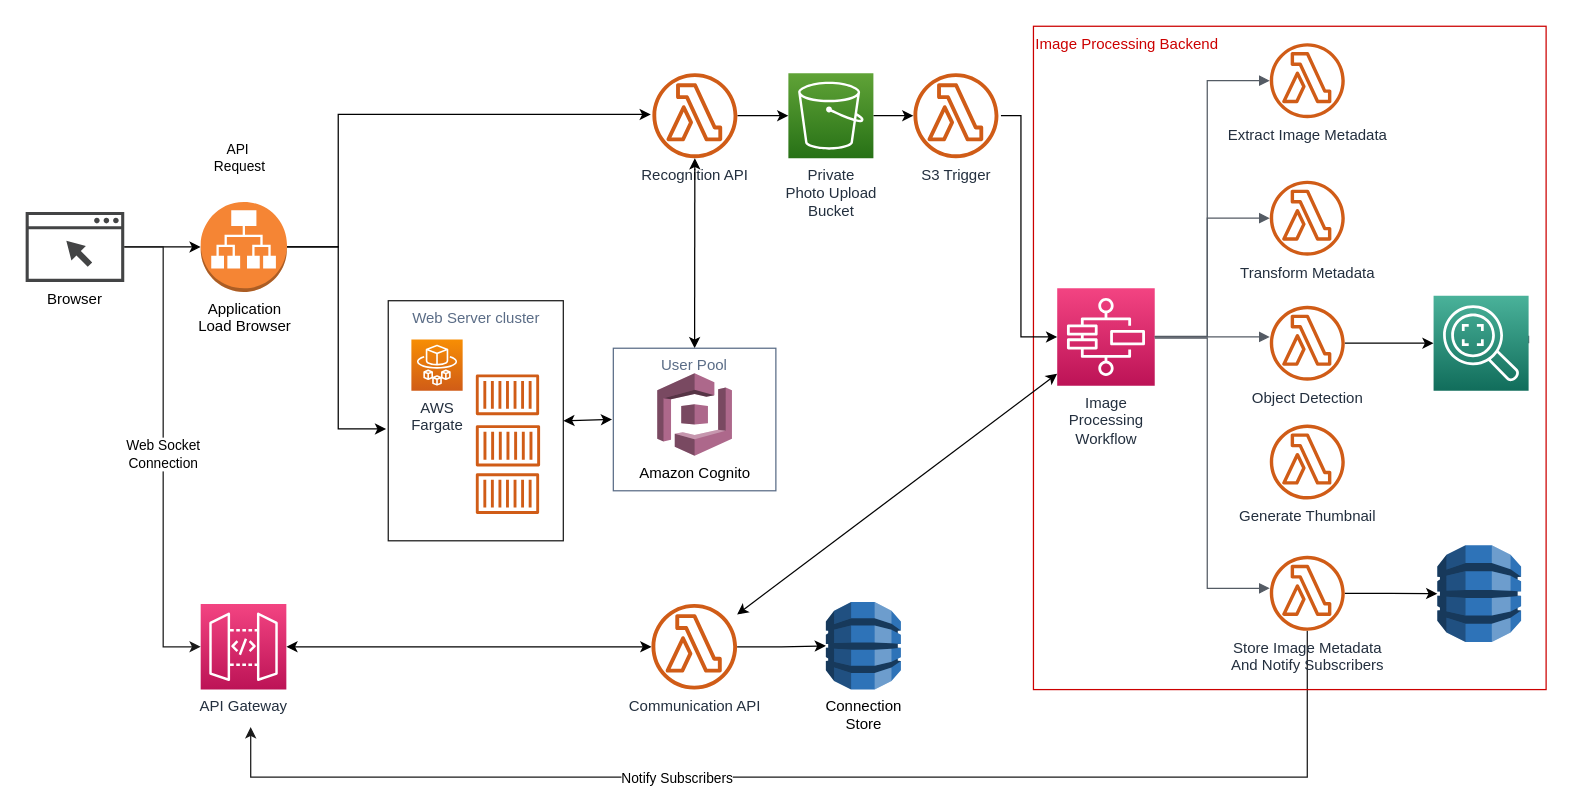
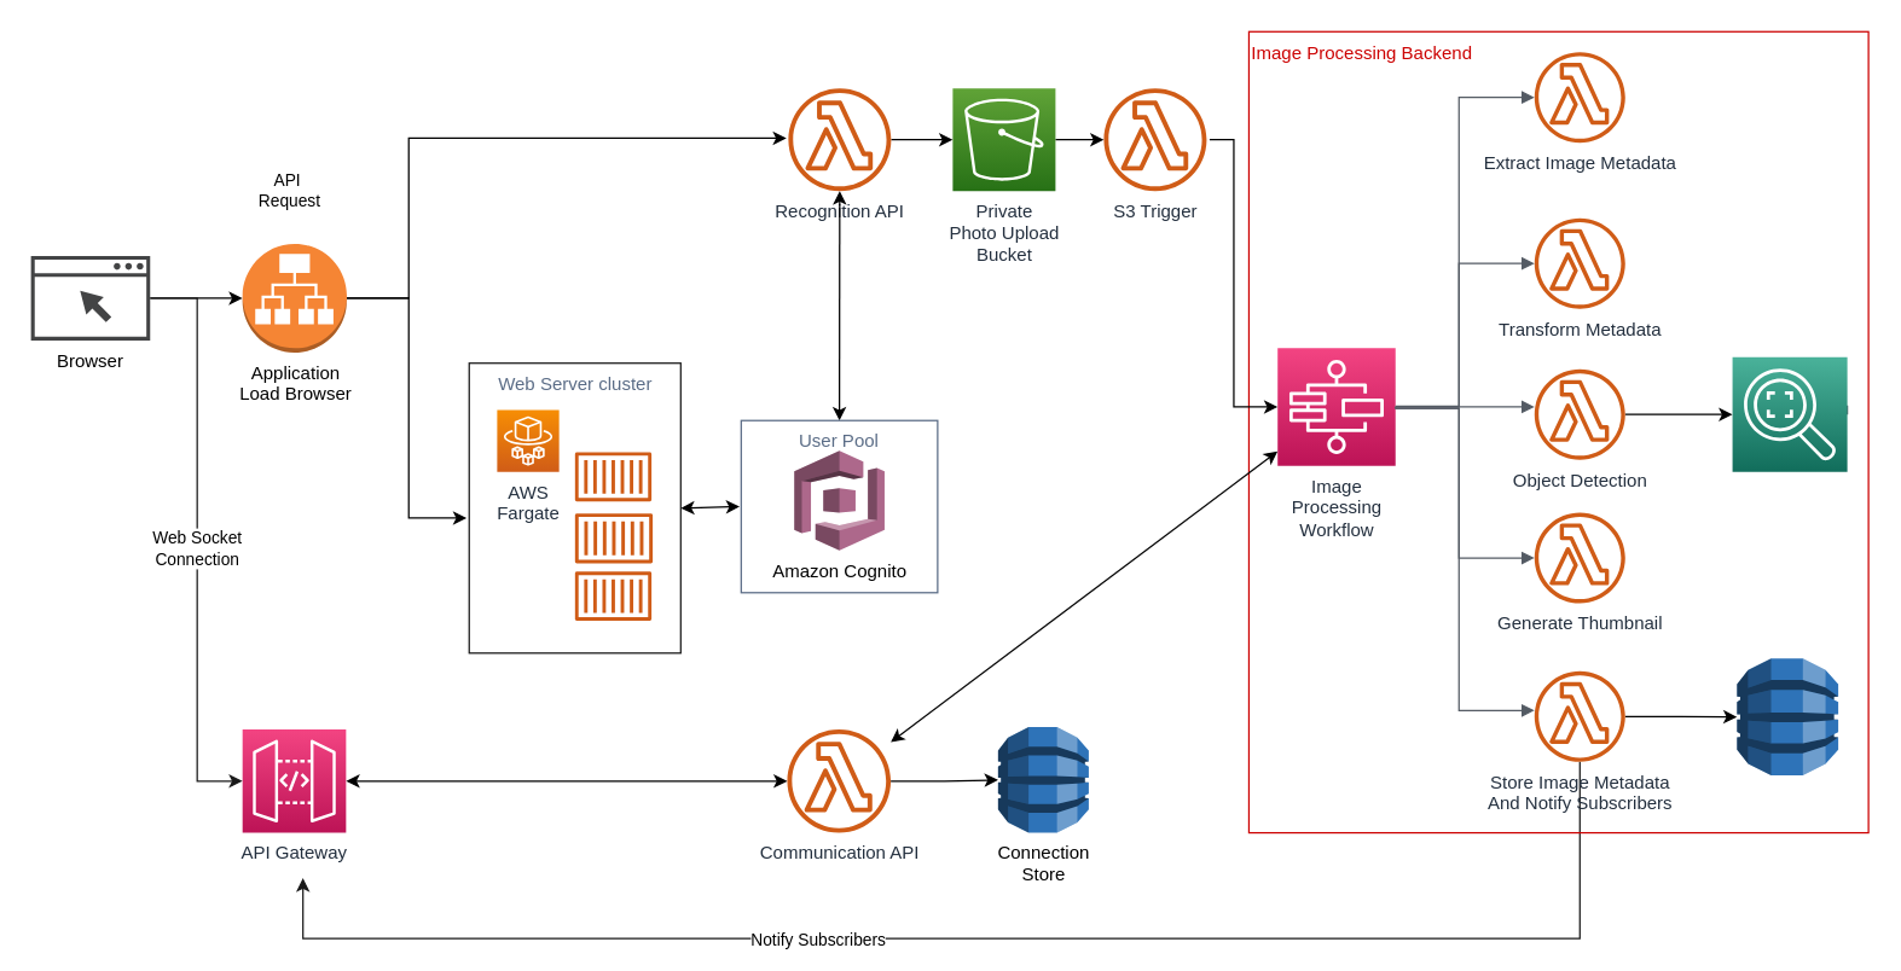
  <mxCell id="0" />
  <mxCell id="1" parent="0" />
  <mxCell id="2" value="" style="edgeStyle=orthogonalEdgeStyle;rounded=0;orthogonalLoop=1;jettySize=auto;html=1;strokeWidth=1;fillColor=#dae8fc;strokeColor=#1A1A1A;" parent="1" source="18" edge="1"><mxGeometry relative="1" as="geometry"><mxPoint x="200" y="581" as="targetPoint" /><Array as="points"><mxPoint x="1045" y="621" /><mxPoint x="200" y="621" /></Array></mxGeometry></mxCell>
  <mxCell id="3" value="&lt;span&gt;Notify Subscribers&lt;/span&gt;" style="edgeLabel;html=1;align=center;verticalAlign=middle;resizable=0;points=[];fontStyle=0" parent="2" vertex="1" connectable="0"><mxGeometry x="0.204" relative="1" as="geometry"><mxPoint x="-19" as="offset" /></mxGeometry></mxCell>
  <mxCell id="4" value="&lt;font color=&quot;#cc0000&quot;&gt;Image Processing Backend&lt;/font&gt;" style="fillColor=none;verticalAlign=top;fontStyle=0;fontColor=#5A6C86;labelBackgroundColor=#ffffff;html=1;strokeColor=#CC0000;align=left;" parent="1" vertex="1"><mxGeometry x="826" y="20.5" width="410" height="530.5" as="geometry" /></mxCell>
  <mxCell id="5" value="Web Server cluster" style="fillColor=none;verticalAlign=top;fontStyle=0;fontColor=#5A6C86;labelBackgroundColor=#ffffff;html=1;strokeColor=#1A1A1A;" parent="1" vertex="1"><mxGeometry x="310" y="240" width="140" height="192" as="geometry" /></mxCell>
  <mxCell id="6" value="Extract Image Metadata" style="outlineConnect=0;fontColor=#232F3E;gradientColor=none;fillColor=#D05C17;strokeColor=none;dashed=0;verticalLabelPosition=bottom;verticalAlign=top;align=center;html=1;fontSize=12;fontStyle=0;aspect=fixed;pointerEvents=1;shape=mxgraph.aws4.lambda_function;" parent="1" vertex="1"><mxGeometry x="1015" y="34" width="60" height="60" as="geometry" /></mxCell>
  <mxCell id="7" value="Transform Metadata" style="outlineConnect=0;fontColor=#232F3E;gradientColor=none;fillColor=#D05C17;strokeColor=none;dashed=0;verticalLabelPosition=bottom;verticalAlign=top;align=center;html=1;fontSize=12;fontStyle=0;aspect=fixed;pointerEvents=1;shape=mxgraph.aws4.lambda_function;" parent="1" vertex="1"><mxGeometry x="1015" y="144" width="60" height="60" as="geometry" /></mxCell>
  <mxCell id="8" value="" style="edgeStyle=orthogonalEdgeStyle;rounded=0;orthogonalLoop=1;jettySize=auto;html=1;startArrow=none;startFill=0;strokeWidth=1;" parent="1" source="9" target="43" edge="1"><mxGeometry relative="1" as="geometry" /></mxCell>
  <mxCell id="9" value="Object Detection" style="outlineConnect=0;fontColor=#232F3E;gradientColor=none;fillColor=#D05C17;strokeColor=none;dashed=0;verticalLabelPosition=bottom;verticalAlign=top;align=center;html=1;fontSize=12;fontStyle=0;aspect=fixed;pointerEvents=1;shape=mxgraph.aws4.lambda_function;" parent="1" vertex="1"><mxGeometry x="1015" y="244" width="60" height="60" as="geometry" /></mxCell>
  <mxCell id="10" value="Generate Thumbnail" style="outlineConnect=0;fontColor=#232F3E;gradientColor=none;fillColor=#D05C17;strokeColor=none;dashed=0;verticalLabelPosition=bottom;verticalAlign=top;align=center;html=1;fontSize=12;fontStyle=0;aspect=fixed;pointerEvents=1;shape=mxgraph.aws4.lambda_function;" parent="1" vertex="1"><mxGeometry x="1015" y="339" width="60" height="60" as="geometry" /></mxCell>
  <mxCell id="11" value="Image &lt;br&gt;Processing&lt;br&gt;Workflow" style="points=[[0,0,0],[0.25,0,0],[0.5,0,0],[0.75,0,0],[1,0,0],[0,1,0],[0.25,1,0],[0.5,1,0],[0.75,1,0],[1,1,0],[0,0.25,0],[0,0.5,0],[0,0.75,0],[1,0.25,0],[1,0.5,0],[1,0.75,0]];outlineConnect=0;fontColor=#232F3E;gradientColor=#F34482;gradientDirection=north;fillColor=#BC1356;strokeColor=#ffffff;dashed=0;verticalLabelPosition=bottom;verticalAlign=top;align=center;html=1;fontSize=12;fontStyle=0;aspect=fixed;shape=mxgraph.aws4.resourceIcon;resIcon=mxgraph.aws4.step_functions;" parent="1" vertex="1"><mxGeometry x="845" y="230" width="78" height="78" as="geometry" /></mxCell>
  <mxCell id="12" value="" style="outlineConnect=0;dashed=0;verticalLabelPosition=bottom;verticalAlign=top;align=center;html=1;shape=mxgraph.aws3.dynamo_db;fillColor=#2E73B8;gradientColor=none;" parent="1" vertex="1"><mxGeometry x="1149" y="435.5" width="67" height="77.5" as="geometry" /></mxCell>
  <mxCell id="13" value="" style="edgeStyle=orthogonalEdgeStyle;html=1;endArrow=block;elbow=vertical;startArrow=none;endFill=1;strokeColor=#545B64;rounded=0;" parent="1" target="6" edge="1"><mxGeometry width="100" relative="1" as="geometry"><mxPoint x="923" y="268.5" as="sourcePoint" /><mxPoint x="1023" y="268.5" as="targetPoint" /><Array as="points"><mxPoint x="965" y="269" /><mxPoint x="965" y="64" /></Array></mxGeometry></mxCell>
  <mxCell id="14" value="" style="edgeStyle=orthogonalEdgeStyle;html=1;endArrow=block;elbow=vertical;startArrow=none;endFill=1;strokeColor=#545B64;rounded=0;exitX=1;exitY=0.5;exitDx=0;exitDy=0;exitPerimeter=0;" parent="1" source="11" target="7" edge="1"><mxGeometry width="100" relative="1" as="geometry"><mxPoint x="933" y="278.5" as="sourcePoint" /><mxPoint x="1025" y="120" as="targetPoint" /><Array as="points"><mxPoint x="965" y="269" /><mxPoint x="965" y="174" /></Array></mxGeometry></mxCell>
  <mxCell id="15" value="" style="edgeStyle=orthogonalEdgeStyle;html=1;endArrow=block;elbow=vertical;startArrow=none;endFill=1;strokeColor=#545B64;rounded=0;exitX=1;exitY=0.5;exitDx=0;exitDy=0;exitPerimeter=0;" parent="1" target="9" edge="1"><mxGeometry width="100" relative="1" as="geometry"><mxPoint x="923" y="269" as="sourcePoint" /><mxPoint x="1015" y="220" as="targetPoint" /><Array as="points"><mxPoint x="1005" y="269" /><mxPoint x="1005" y="269" /></Array></mxGeometry></mxCell>
+ <mxCell id="16" value="" style="edgeStyle=orthogonalEdgeStyle;html=1;endArrow=block;elbow=vertical;startArrow=none;endFill=1;strokeColor=#545B64;rounded=0;exitX=1;exitY=0.5;exitDx=0;exitDy=0;exitPerimeter=0;" parent="1" source="11" target="10" edge="1"><mxGeometry width="100" relative="1" as="geometry"><mxPoint x="933" y="279" as="sourcePoint" /><mxPoint x="1025" y="330" as="targetPoint" /><Array as="points"><mxPoint x="923" y="270" /><mxPoint x="965" y="270" /><mxPoint x="965" y="369" /></Array></mxGeometry></mxCell>
  <mxCell id="17" value="" style="edgeStyle=orthogonalEdgeStyle;rounded=0;orthogonalLoop=1;jettySize=auto;html=1;startArrow=none;startFill=0;strokeWidth=1;" parent="1" source="18" target="12" edge="1"><mxGeometry relative="1" as="geometry" /></mxCell>
  <mxCell id="18" value="Store Image Metadata&lt;br&gt;And Notify Subscribers" style="outlineConnect=0;fontColor=#232F3E;gradientColor=none;fillColor=#D05C17;strokeColor=none;dashed=0;verticalLabelPosition=bottom;verticalAlign=top;align=center;html=1;fontSize=12;fontStyle=0;aspect=fixed;pointerEvents=1;shape=mxgraph.aws4.lambda_function;" parent="1" vertex="1"><mxGeometry x="1015" y="444" width="60" height="60" as="geometry" /></mxCell>
  <mxCell id="19" value="" style="edgeStyle=orthogonalEdgeStyle;html=1;endArrow=block;elbow=vertical;startArrow=none;endFill=1;strokeColor=#545B64;rounded=0;" parent="1" edge="1"><mxGeometry width="100" relative="1" as="geometry"><mxPoint x="923" y="270" as="sourcePoint" /><mxPoint x="1015" y="470" as="targetPoint" /><Array as="points"><mxPoint x="965" y="270" /><mxPoint x="965" y="470" /><mxPoint x="1015" y="470" /></Array></mxGeometry></mxCell>
  <mxCell id="20" value="" style="edgeStyle=orthogonalEdgeStyle;html=1;endArrow=block;elbow=vertical;startArrow=none;endFill=1;strokeColor=#545B64;rounded=0;exitX=1;exitY=0.5;exitDx=0;exitDy=0;exitPerimeter=0;" parent="1" source="43" edge="1"><mxGeometry width="100" relative="1" as="geometry"><mxPoint x="1075" y="268.5" as="sourcePoint" /><mxPoint x="1185" y="269" as="targetPoint" /><Array as="points"><mxPoint x="1157" y="268.5" /><mxPoint x="1157" y="268.5" /></Array></mxGeometry></mxCell>
  <mxCell id="21" value="" style="edgeStyle=orthogonalEdgeStyle;rounded=0;orthogonalLoop=1;jettySize=auto;html=1;entryX=0;entryY=0.5;entryDx=0;entryDy=0;entryPerimeter=0;" edge="1" parent="1" target="11"><mxGeometry relative="1" as="geometry"><mxPoint x="800" y="92" as="sourcePoint" /><mxPoint x="850" y="106" as="targetPoint" /><Array as="points"><mxPoint x="816" y="92" /><mxPoint x="816" y="269" /></Array></mxGeometry></mxCell>
  <mxCell id="22" value="S3 Trigger" style="outlineConnect=0;fontColor=#232F3E;gradientColor=none;fillColor=#D05C17;strokeColor=none;dashed=0;verticalLabelPosition=bottom;verticalAlign=top;align=center;html=1;fontSize=12;fontStyle=0;aspect=fixed;pointerEvents=1;shape=mxgraph.aws4.lambda_function;labelBackgroundColor=#ffffff;" parent="1" vertex="1"><mxGeometry x="730" y="58" width="68" height="68" as="geometry" /></mxCell>
  <mxCell id="23" value="" style="edgeStyle=orthogonalEdgeStyle;rounded=0;orthogonalLoop=1;jettySize=auto;html=1;strokeWidth=1;" parent="1" source="24" target="22" edge="1"><mxGeometry relative="1" as="geometry" /></mxCell>
  <mxCell id="24" value="Private &lt;br&gt;Photo Upload&lt;br&gt;Bucket" style="points=[[0,0,0],[0.25,0,0],[0.5,0,0],[0.75,0,0],[1,0,0],[0,1,0],[0.25,1,0],[0.5,1,0],[0.75,1,0],[1,1,0],[0,0.25,0],[0,0.5,0],[0,0.75,0],[1,0.25,0],[1,0.5,0],[1,0.75,0]];outlineConnect=0;fontColor=#232F3E;gradientColor=#60A337;gradientDirection=north;fillColor=#277116;strokeColor=#ffffff;dashed=0;verticalLabelPosition=bottom;verticalAlign=top;align=center;html=1;fontSize=12;fontStyle=0;aspect=fixed;shape=mxgraph.aws4.resourceIcon;resIcon=mxgraph.aws4.s3;labelBackgroundColor=#ffffff;" parent="1" vertex="1"><mxGeometry x="630" y="58" width="68" height="68" as="geometry" /></mxCell>
  <mxCell id="25" value="" style="edgeStyle=orthogonalEdgeStyle;rounded=0;orthogonalLoop=1;jettySize=auto;html=1;strokeWidth=1;startArrow=classic;startFill=1;" parent="1" source="26" target="39" edge="1"><mxGeometry relative="1" as="geometry"><Array as="points"><mxPoint x="469.75" y="516.5" /><mxPoint x="469.75" y="516.5" /></Array></mxGeometry></mxCell>
  <mxCell id="26" value="API Gateway" style="points=[[0,0,0],[0.25,0,0],[0.5,0,0],[0.75,0,0],[1,0,0],[0,1,0],[0.25,1,0],[0.5,1,0],[0.75,1,0],[1,1,0],[0,0.25,0],[0,0.5,0],[0,0.75,0],[1,0.25,0],[1,0.5,0],[1,0.75,0]];outlineConnect=0;fontColor=#232F3E;gradientColor=#F34482;gradientDirection=north;fillColor=#BC1356;strokeColor=#ffffff;dashed=0;verticalLabelPosition=bottom;verticalAlign=top;align=center;html=1;fontSize=12;fontStyle=0;aspect=fixed;shape=mxgraph.aws4.resourceIcon;resIcon=mxgraph.aws4.api_gateway;labelBackgroundColor=#ffffff;" parent="1" vertex="1"><mxGeometry x="160" y="482.5" width="68.5" height="68.5" as="geometry" /></mxCell>
  <mxCell id="27" value="" style="edgeStyle=orthogonalEdgeStyle;rounded=0;orthogonalLoop=1;jettySize=auto;html=1;strokeWidth=1;" parent="1" source="30" target="33" edge="1"><mxGeometry relative="1" as="geometry" /></mxCell>
  <mxCell id="28" value="" style="edgeStyle=orthogonalEdgeStyle;rounded=0;orthogonalLoop=1;jettySize=auto;html=1;strokeWidth=1;entryX=0;entryY=0.5;entryDx=0;entryDy=0;entryPerimeter=0;fillColor=#dae8fc;strokeColor=#1A1A1A;" parent="1" source="30" target="26" edge="1"><mxGeometry relative="1" as="geometry"><mxPoint x="59.435" y="305" as="targetPoint" /><Array as="points"><mxPoint x="130" y="197" /><mxPoint x="130" y="517" /></Array></mxGeometry></mxCell>
  <mxCell id="29" value="Web Socket&lt;br&gt;Connection" style="edgeLabel;html=1;align=center;verticalAlign=middle;resizable=0;points=[];" parent="28" vertex="1" connectable="0"><mxGeometry x="0.032" y="-1" relative="1" as="geometry"><mxPoint as="offset" /></mxGeometry></mxCell>
  <mxCell id="30" value="Browser" style="pointerEvents=1;shadow=0;dashed=0;html=1;strokeColor=none;fillColor=#434445;aspect=fixed;labelPosition=center;verticalLabelPosition=bottom;verticalAlign=top;align=center;outlineConnect=0;shape=mxgraph.vvd.web_browser;labelBackgroundColor=#ffffff;" parent="1" vertex="1"><mxGeometry x="20" y="169" width="78.87" height="56" as="geometry" /></mxCell>
  <mxCell id="31" value="" style="edgeStyle=orthogonalEdgeStyle;rounded=0;orthogonalLoop=1;jettySize=auto;html=1;startArrow=none;startFill=0;strokeWidth=1;" parent="1" source="33" edge="1"><mxGeometry relative="1" as="geometry"><mxPoint x="520" y="91" as="targetPoint" /><Array as="points"><mxPoint y="197" x="270" /><mxPoint y="91" x="270" /><mxPoint x="480" y="91" /></Array></mxGeometry></mxCell>
  <mxCell id="32" value="API&amp;nbsp;&lt;br&gt;Request" style="edgeLabel;html=1;align=center;verticalAlign=middle;resizable=0;points=[];" parent="31" vertex="1" connectable="0"><mxGeometry x="0.213" y="1" relative="1" as="geometry"><mxPoint x="-174" y="35" as="offset" /></mxGeometry></mxCell>
  <mxCell id="33" value="Application&lt;br&gt;Load Browser" style="outlineConnect=0;dashed=0;verticalLabelPosition=bottom;verticalAlign=top;align=center;html=1;shape=mxgraph.aws3.application_load_balancer;fillColor=#F58534;gradientColor=none;labelBackgroundColor=#ffffff;strokeColor=#CC0000;" parent="1" vertex="1"><mxGeometry x="160" y="161" width="69" height="72" as="geometry" /></mxCell>
  <mxCell id="34" value="AWS &lt;br&gt;Fargate" style="points=[[0,0,0],[0.25,0,0],[0.5,0,0],[0.75,0,0],[1,0,0],[0,1,0],[0.25,1,0],[0.5,1,0],[0.75,1,0],[1,1,0],[0,0.25,0],[0,0.5,0],[0,0.75,0],[1,0.25,0],[1,0.5,0],[1,0.75,0]];outlineConnect=0;fontColor=#232F3E;gradientColor=#F78E04;gradientDirection=north;fillColor=#D05C17;strokeColor=#ffffff;dashed=0;verticalLabelPosition=bottom;verticalAlign=top;align=center;html=1;fontSize=12;fontStyle=0;aspect=fixed;shape=mxgraph.aws4.resourceIcon;resIcon=mxgraph.aws4.fargate;labelBackgroundColor=#ffffff;" parent="1" vertex="1"><mxGeometry x="328.5" y="271" width="41" height="41" as="geometry" /></mxCell>
  <mxCell id="35" value="" style="outlineConnect=0;fontColor=#232F3E;gradientColor=none;fillColor=#D05C17;strokeColor=none;dashed=0;verticalLabelPosition=bottom;verticalAlign=top;align=center;html=1;fontSize=12;fontStyle=0;aspect=fixed;pointerEvents=1;shape=mxgraph.aws4.container_1;labelBackgroundColor=#ffffff;" parent="1" vertex="1"><mxGeometry x="380" y="299" width="50.7" height="32.5" as="geometry" /></mxCell>
  <mxCell id="36" value="" style="outlineConnect=0;fontColor=#232F3E;gradientColor=none;fillColor=#D05C17;strokeColor=none;dashed=0;verticalLabelPosition=bottom;verticalAlign=top;align=center;html=1;fontSize=12;fontStyle=0;aspect=fixed;pointerEvents=1;shape=mxgraph.aws4.container_1;labelBackgroundColor=#ffffff;" parent="1" vertex="1"><mxGeometry x="380" y="339.5" width="51.48" height="33" as="geometry" /></mxCell>
  <mxCell id="37" value="" style="outlineConnect=0;fontColor=#232F3E;gradientColor=none;fillColor=#D05C17;strokeColor=none;dashed=0;verticalLabelPosition=bottom;verticalAlign=top;align=center;html=1;fontSize=12;fontStyle=0;aspect=fixed;pointerEvents=1;shape=mxgraph.aws4.container_1;labelBackgroundColor=#ffffff;" parent="1" vertex="1"><mxGeometry x="380" y="378" width="50.7" height="32.5" as="geometry" /></mxCell>
  <mxCell id="38" value="" style="edgeStyle=orthogonalEdgeStyle;rounded=0;orthogonalLoop=1;jettySize=auto;html=1;startArrow=none;startFill=0;strokeWidth=1;" parent="1" source="39" target="40" edge="1"><mxGeometry relative="1" as="geometry" /></mxCell>
  <mxCell id="39" value="Communication API" style="outlineConnect=0;fontColor=#232F3E;gradientColor=none;fillColor=#D05C17;strokeColor=none;dashed=0;verticalLabelPosition=bottom;verticalAlign=top;align=center;html=1;fontSize=12;fontStyle=0;aspect=fixed;pointerEvents=1;shape=mxgraph.aws4.lambda_function;labelBackgroundColor=#ffffff;" parent="1" vertex="1"><mxGeometry x="520.49" y="482.5" width="68.5" height="68.5" as="geometry" /></mxCell>
  <mxCell id="40" value="Connection&lt;br&gt;Store" style="outlineConnect=0;dashed=0;verticalLabelPosition=bottom;verticalAlign=top;align=center;html=1;shape=mxgraph.aws3.dynamo_db;fillColor=#2E73B8;gradientColor=none;" parent="1" vertex="1"><mxGeometry x="660" y="481" width="60" height="70" as="geometry" /></mxCell>
  <mxCell id="41" value="" style="edgeStyle=orthogonalEdgeStyle;rounded=0;orthogonalLoop=1;jettySize=auto;html=1;" edge="1" parent="1" source="42"><mxGeometry relative="1" as="geometry"><mxPoint x="630" y="92" as="targetPoint" /></mxGeometry></mxCell>
  <mxCell id="42" value="Recognition API" style="outlineConnect=0;fontColor=#232F3E;gradientColor=none;fillColor=#D05C17;strokeColor=none;dashed=0;verticalLabelPosition=bottom;verticalAlign=top;align=center;html=1;fontSize=12;fontStyle=0;aspect=fixed;pointerEvents=1;shape=mxgraph.aws4.lambda_function;labelBackgroundColor=#ffffff;" parent="1" vertex="1"><mxGeometry x="521.24" y="58" width="68" height="68" as="geometry" /></mxCell>
  <mxCell id="43" value="" style="points=[[0,0,0],[0.25,0,0],[0.5,0,0],[0.75,0,0],[1,0,0],[0,1,0],[0.25,1,0],[0.5,1,0],[0.75,1,0],[1,1,0],[0,0.25,0],[0,0.5,0],[0,0.75,0],[1,0.25,0],[1,0.5,0],[1,0.75,0]];outlineConnect=0;fontColor=#232F3E;gradientColor=#4AB29A;gradientDirection=north;fillColor=#116D5B;strokeColor=#ffffff;dashed=0;verticalLabelPosition=bottom;verticalAlign=top;align=center;html=1;fontSize=12;fontStyle=0;aspect=fixed;shape=mxgraph.aws4.resourceIcon;resIcon=mxgraph.aws4.rekognition_2;" parent="1" vertex="1"><mxGeometry x="1146" y="236" width="76" height="76" as="geometry" /></mxCell>
  <mxCell id="44" value="" style="edgeStyle=orthogonalEdgeStyle;rounded=0;orthogonalLoop=1;jettySize=auto;html=1;startArrow=none;startFill=0;strokeWidth=1;exitX=1;exitY=0.5;exitDx=0;exitDy=0;exitPerimeter=0;entryX=-0.012;entryY=0.534;entryDx=0;entryDy=0;entryPerimeter=0;" parent="1" source="33" target="5" edge="1"><mxGeometry relative="1" as="geometry"><mxPoint x="429.5" y="-20" as="targetPoint" /><Array as="points"><mxPoint y="197" x="270" /><mxPoint y="343" x="270" /></Array><mxPoint x="269" y="207" as="sourcePoint" /></mxGeometry></mxCell>
  <mxCell id="45" value="Amazon Cognito" style="outlineConnect=0;dashed=0;verticalLabelPosition=bottom;verticalAlign=top;align=center;html=1;shape=mxgraph.aws3.cognito;fillColor=#AD688B;gradientColor=none;labelBackgroundColor=#ffffff;strokeColor=#CC0000;" vertex="1" parent="1"><mxGeometry x="525.12" y="298" width="59.75" height="66" as="geometry" /></mxCell>
  <mxCell id="46" value="" style="endArrow=classic;startArrow=classic;html=1;exitX=0.5;exitY=0;exitDx=0;exitDy=0;" edge="1" parent="1" source="49" target="42"><mxGeometry width="50" height="50" relative="1" as="geometry"><mxPoint x="445" y="181" as="sourcePoint" /><mxPoint x="385" y="51" as="targetPoint" /></mxGeometry></mxCell>
  <mxCell id="47" value="" style="endArrow=classic;startArrow=classic;html=1;" edge="1" parent="1" source="39" target="11"><mxGeometry width="50" height="50" relative="1" as="geometry"><mxPoint x="516.191" y="312" as="sourcePoint" /><mxPoint x="505" y="391" as="targetPoint" /></mxGeometry></mxCell>
  <mxCell id="48" value="" style="endArrow=classic;startArrow=classic;html=1;exitX=1;exitY=0.5;exitDx=0;exitDy=0;entryX=0;entryY=0.5;entryDx=0;entryDy=0;" edge="1" parent="1" source="5"><mxGeometry width="50" height="50" relative="1" as="geometry"><mxPoint x="640" y="361" as="sourcePoint" /><mxPoint x="489" y="335" as="targetPoint" /></mxGeometry></mxCell>
  <mxCell id="49" value="User Pool" style="fillColor=none;strokeColor=#5A6C86;verticalAlign=top;fontStyle=0;fontColor=#5A6C86;" vertex="1" parent="1"><mxGeometry x="490" y="278" width="130" height="114" as="geometry" /></mxCell>
